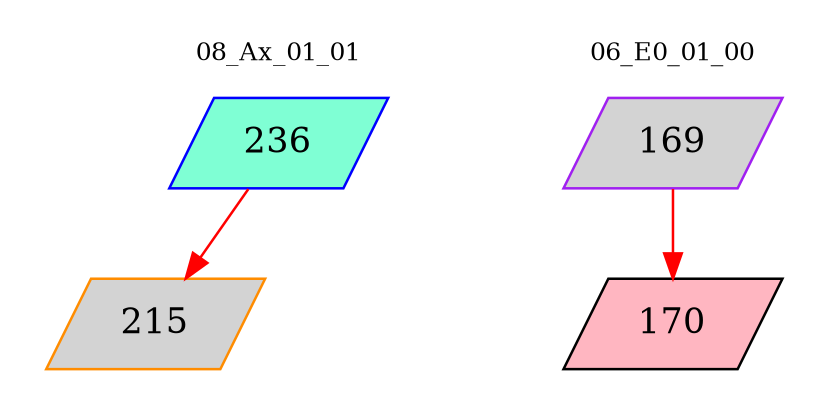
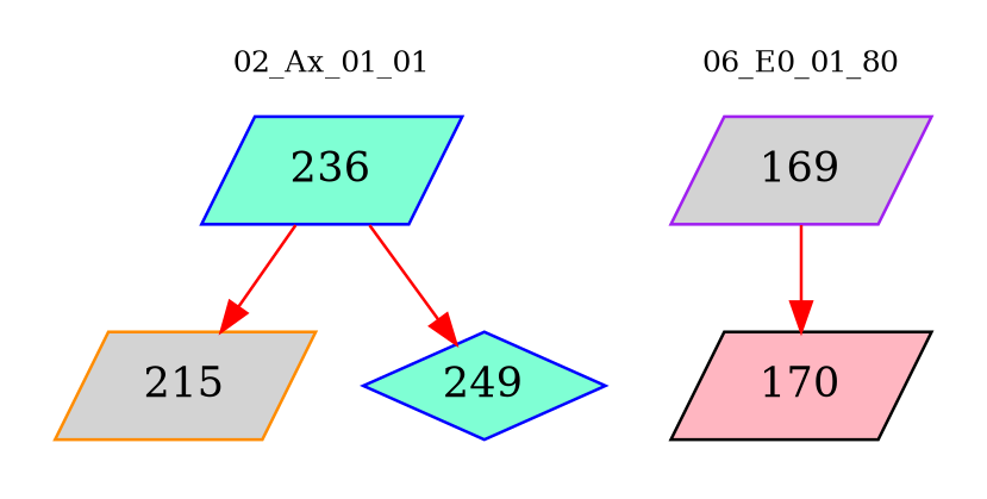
  digraph {
    node [color=blue fillcolor=aquamarine shape=parallelogram style=filled]
    edge [color=red]
    n1 [label=236]
    n2 [color=darkorange fillcolor=lightgrey label=215]
+   n3 [label=249 shape=diamond]
    n4 [color=purple fillcolor=lightgrey label=169]
    n5 [color=black fillcolor=lightpink label=170]
    subgraph cluster_1 {
      color=white
      fontsize=10
-     label="08_Ax_01_01"
+     label="02_Ax_01_01"
      n1
      n2
+     n3
    }
    subgraph cluster_2 {
      color=white
      fontsize=10
-     label="06_E0_01_00"
+     label="06_E0_01_80"
      n4
      n5
    }
    n1 -> n2
+   n1 -> n3
    n4 -> n5
  }
